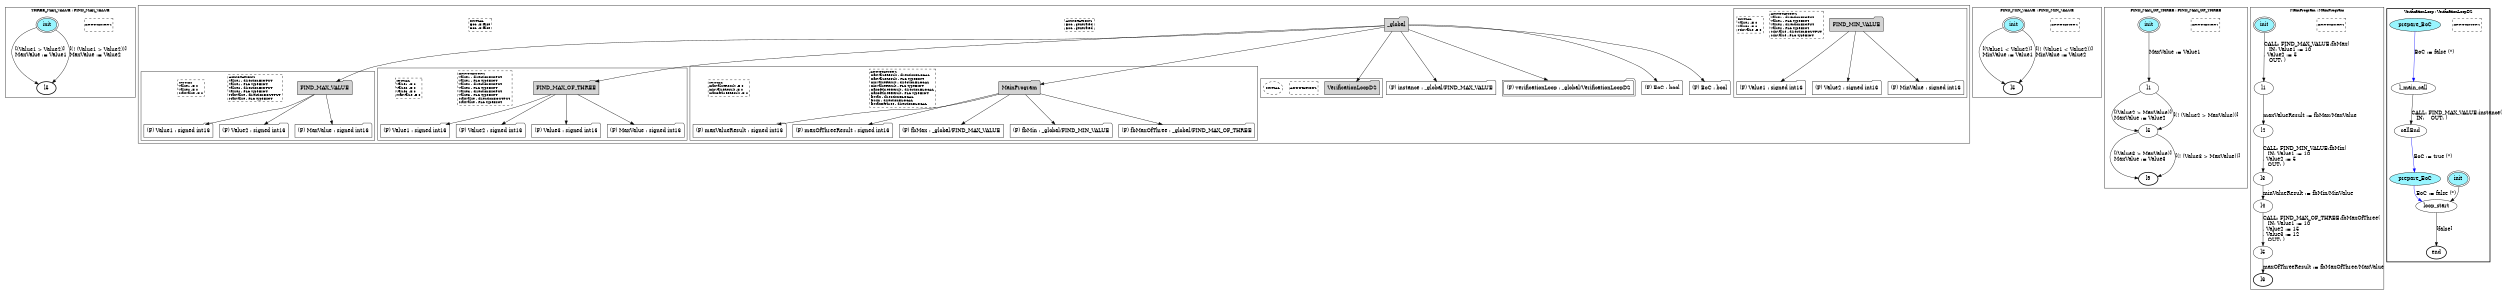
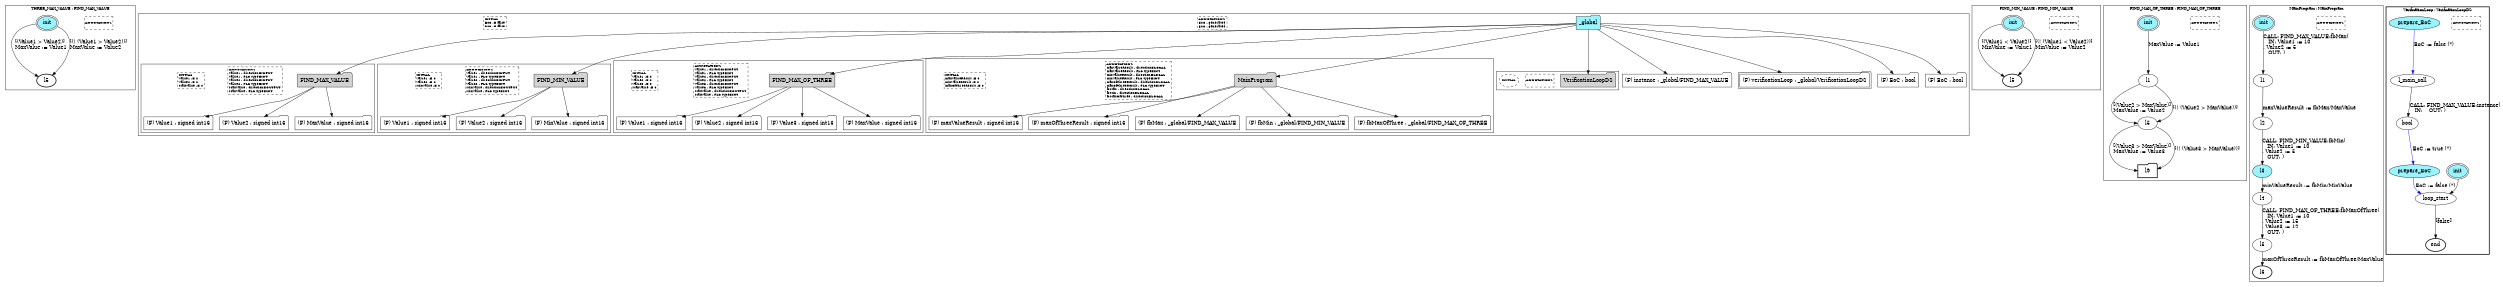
  digraph {
    node [fillcolor=white shape=folder style=filled]
    n1 [fontsize=9 label=ANNOTATIONS margin="0.04,0.04" shape=rectangle style=dashed]
    n2 [color=black fillcolor=cadetblue1 label=init peripheries=2 shape=ellipse]
    n3 [color=black label=l5 shape=ellipse style=bold]
    n4 [label=FIND_MAX_VALUE fillcolor=""]
    n5 [label="(F) Value1 : signed int16"]
    n6 [label="(F) Value2 : signed int16"]
    n7 [label="(F) MaxValue : signed int16"]
    n8 [fontsize=9 label="ANNOTATIONS\lValue1 : direction=INPUT\lValue1 : PLC type=INT\lValue2 : direction=INPUT\lValue2 : PLC type=INT\lMaxValue : direction=OUTPUT\lMaxValue : PLC type=INT\l" margin="0.04,0.04" shape=rectangle style=dashed]
    n9 [fillcolor=lightyellow fontsize=9 label="INITIAL\lValue1 := 0\lValue2 := 0\lMaxValue := 0\l" margin="0.04,0.04" shape=rectangle style=dashed]
    n10 [label=FIND_MIN_VALUE fillcolor=""]
    n11 [label="(F) Value1 : signed int16"]
    n12 [label="(F) Value2 : signed int16"]
    n13 [label="(F) MinValue : signed int16"]
    n14 [fontsize=9 label="ANNOTATIONS\lValue1 : direction=INPUT\lValue1 : PLC type=INT\lValue2 : direction=INPUT\lValue2 : PLC type=INT\lMinValue : direction=OUTPUT\lMinValue : PLC type=INT\l" margin="0.04,0.04" shape=rectangle style=dashed]
    n15 [fillcolor=lightyellow fontsize=9 label="INITIAL\lValue1 := 0\lValue2 := 0\lMinValue := 0\l" margin="0.04,0.04" shape=rectangle style=dashed]
    n16 [label=FIND_MAX_OF_THREE fillcolor=""]
    n17 [label="(F) Value1 : signed int16"]
    n18 [label="(F) Value2 : signed int16"]
    n19 [label="(F) Value3 : signed int16"]
    n20 [label="(F) MaxValue : signed int16"]
    n21 [fontsize=9 label="ANNOTATIONS\lValue1 : direction=INPUT\lValue1 : PLC type=INT\lValue2 : direction=INPUT\lValue2 : PLC type=INT\lValue3 : direction=INPUT\lValue3 : PLC type=INT\lMaxValue : direction=OUTPUT\lMaxValue : PLC type=INT\l" margin="0.04,0.04" shape=rectangle style=dashed]
    n22 [fillcolor=lightyellow fontsize=9 label="INITIAL\lValue1 := 0\lValue2 := 0\lValue3 := 0\lMaxValue := 0\l" margin="0.04,0.04" shape=rectangle style=dashed]
    n23 [label=MainProgram fillcolor=""]
    n24 [label="(F) maxValueResult : signed int16"]
    n25 [label="(F) maxOfThreeResult : signed int16"]
-   n26 [label="(F) fbMax : _global/FIND_MAX_VALUE" shape=box]
+   n26 [label="(F) fbMax : _global/FIND_MAX_VALUE"]
    n27 [label="(F) fbMin : _global/FIND_MIN_VALUE"]
    n28 [label="(F) fbMaxOfThree : _global/FIND_MAX_OF_THREE"]
    n29 [fontsize=9 label="ANNOTATIONS\lmaxValueResult : direction=LOCAL\lmaxValueResult : PLC type=INT\lminValueResult : direction=LOCAL\lminValueResult : PLC type=INT\lmaxOfThreeResult : direction=LOCAL\lmaxOfThreeResult : PLC type=INT\lfbMax : direction=LOCAL\lfbMin : direction=LOCAL\lfbMaxOfThree : direction=LOCAL\l" margin="0.04,0.04" shape=rectangle style=dashed]
    n30 [fillcolor=lightyellow fontsize=9 label="INITIAL\lmaxValueResult := 0\lminValueResult := 0\lmaxOfThreeResult := 0\l" margin="0.04,0.04" shape=rectangle style=dashed]
    n31 [label=VerificationLoopDS fillcolor=""]
    n32 [fontsize=9 label=ANNOTATIONS margin="0.04,0.04" shape=rectangle style=dashed]
    n33 [fillcolor=lightyellow fontsize=9 label=INITIAL margin="0.04,0.04" shape=ellipse style=dashed]
-   n34 [label=_global fillcolor=""]
+   n34 [label=_global fillcolor=cadetblue1]
    n35 [label="(F) instance : _global/FIND_MAX_VALUE"]
    n36 [label="(F) verificationLoop : _global/VerificationLoopDS" peripheries=2]
    n37 [label="(F) EoC : bool"]
    n38 [label="(F) BoC : bool"]
    n39 [fontsize=9 label="ANNOTATIONS\lEoC : generated\lBoC : generated\l" margin="0.04,0.04" shape=rectangle style=dashed]
    n40 [fillcolor=lightyellow fontsize=9 label="INITIAL\lEoC := false\lBoC := false\l" margin="0.04,0.04" shape=rectangle style=dashed]
    n41 [fontsize=9 label=ANNOTATIONS margin="0.04,0.04" shape=rectangle style=dashed]
    n42 [color=black fillcolor=cadetblue1 label=init peripheries=2 shape=ellipse]
    n43 [color=black label=l5 shape=ellipse style=bold]
    n44 [fontsize=9 label=ANNOTATIONS margin="0.04,0.04" shape=rectangle style=dashed]
    n45 [color=black fillcolor=cadetblue1 label=init peripheries=2 shape=ellipse]
    n46 [color=black label=l1 shape=ellipse]
    n47 [color=black label=l5 shape=ellipse]
-   n48 [color=black label=l9 shape=ellipse style=bold]
+   n48 [color=black label=l9 style=bold]
    n49 [fontsize=9 label=ANNOTATIONS margin="0.04,0.04" shape=rectangle style=dashed]
    n50 [color=black fillcolor=cadetblue1 label=init peripheries=2 shape=ellipse]
    n51 [color=black label=l1 shape=ellipse]
    n52 [color=black label=l2 shape=ellipse]
-   n53 [color=black label=l3 shape=ellipse]
+   n53 [color=black fillcolor=cadetblue1 label=l3 shape=ellipse]
    n54 [color=black label=l4 shape=ellipse]
    n55 [color=black label=l5 shape=ellipse]
    n56 [color=black label=l6 shape=ellipse style=bold]
    n57 [fontsize=9 label=ANNOTATIONS margin="0.04,0.04" shape=rectangle style=dashed]
    n58 [color=black fillcolor=cadetblue1 label=init peripheries=2 shape=ellipse]
    n59 [color=black label=loop_start shape=ellipse]
    n60 [color=black fillcolor=cadetblue1 label=end shape=ellipse style=bold]
    n61 [color=black fillcolor=cadetblue1 label=prepare_BoC shape=ellipse]
    n62 [color=black label=l_main_call shape=ellipse]
-   n63 [color=black label=callEnd shape=ellipse]
+   n63 [color=black label=bool shape=ellipse]
    n64 [color=black fillcolor=cadetblue1 label=prepare_EoC shape=ellipse]
    subgraph cluster_1 {
      color=black
      fontsize=10
      label="THREE_MAX_VALUE : FIND_MAX_VALUE"
      ranksep=0.4
      n1
      n2
      n3
    }
    subgraph cluster_2 {
      n34
      n35
      n36
      n37
      n38
      n39
      n40
      subgraph cluster_3 {
        n4
        n5
        n6
        n7
        n8
        n9
      }
      subgraph cluster_4 {
        n10
        n11
        n12
        n13
        n14
        n15
      }
      subgraph cluster_5 {
        n16
        n17
        n18
        n19
        n20
        n21
        n22
      }
      subgraph cluster_6 {
        n23
        n24
        n25
        n26
        n27
        n28
        n29
        n30
      }
      subgraph cluster_7 {
        n31
        n32
        n33
      }
    }
    subgraph cluster_8 {
      color=black
      fontsize=10
      label="FIND_MIN_VALUE : FIND_MIN_VALUE"
      ranksep=0.4
      n41
      n42
      n43
    }
    subgraph cluster_9 {
      color=black
      fontsize=10
      label="FIND_MAX_OF_THREE : FIND_MAX_OF_THREE"
      ranksep=0.4
      n44
      n45
      n46
      n47
      n48
    }
    subgraph cluster_10 {
      color=black
      fontsize=10
      label="MainProgram : MainProgram"
      ranksep=0.4
      n49
      n50
      n51
      n52
      n53
      n54
      n55
      n56
    }
    subgraph cluster_11 {
      color=black
      fontsize=10
      label="VerificationLoop : VerificationLoopDS"
      ranksep=0.4
      style=bold
      n57
      n58
      n59
      n60
      n61
      n62
      n63
      n64
    }
    n2 -> n3 [color=black label="[(Value1 > Value2)]\lMaxValue := Value1\l"]
    n2 -> n3 [color=black label="[(! (Value1 > Value2))]\lMaxValue := Value2\l"]
    n4 -> n5
    n4 -> n6
    n4 -> n7
    n10 -> n11
    n10 -> n12
    n10 -> n13
    n16 -> n17
    n16 -> n18
    n16 -> n19
    n16 -> n20
    n23 -> n24
    n23 -> n25
    n23 -> n26
    n23 -> n27
    n23 -> n28
    n34 -> n4
+   n34 -> n10
    n34 -> n16
    n34 -> n23
    n34 -> n31
    n34 -> n35
    n34 -> n36
    n34 -> n37
    n34 -> n38
    n42 -> n43 [color=black label="[(Value1 < Value2)]\lMinValue := Value1\l"]
    n42 -> n43 [color=black label="[(! (Value1 < Value2))]\lMinValue := Value2\l"]
    n45 -> n46 [color=black label="MaxValue := Value1"]
    n46 -> n47 [color=black label="[(Value2 > MaxValue)]\lMaxValue := Value2\l"]
    n46 -> n47 [color=black label="[(! (Value2 > MaxValue))]"]
    n47 -> n48 [color=black label="[(Value3 > MaxValue)]\lMaxValue := Value3\l"]
    n47 -> n48 [color=black label="[(! (Value3 > MaxValue))]"]
    n50 -> n51 [color=black label="CALL: FIND_MAX_VALUE:fbMax(\l   IN: Value1 := 10\l, Value2 := 5\l   OUT: )\l"]
    n51 -> n52 [color=black label="maxValueResult := fbMax/MaxValue"]
    n52 -> n53 [color=black label="CALL: FIND_MIN_VALUE:fbMin(\l   IN: Value1 := 10\l, Value2 := 5\l   OUT: )\l"]
    n53 -> n54 [color=black label="minValueResult := fbMin/MinValue"]
    n54 -> n55 [color=black label="CALL: FIND_MAX_OF_THREE:fbMaxOfThree(\l   IN: Value1 := 10\l, Value2 := 15\l, Value3 := 12\l   OUT: )\l"]
    n55 -> n56 [color=black label="maxOfThreeResult := fbMaxOfThree/MaxValue"]
    n58 -> n59 [color=black]
    n59 -> n60 [color=black label="[false]"]
    n61 -> n62 [color=blue label="BoC := false (*)"]
    n62 -> n63 [color=black label="CALL: FIND_MAX_VALUE:instance(\l   IN:    OUT: )\l"]
    n63 -> n64 [color=blue label="EoC := true (*)"]
    n64 -> n59 [color=blue label="EoC := false (*)"]
  }
